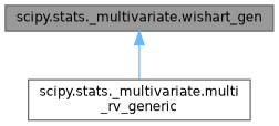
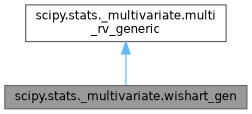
  digraph {
    node [color=gray40 fontname=Helvetica fontsize=10 shape=box style=filled]
    n1 [fillcolor=grey60 fontcolor=black height=0.2 label="scipy.stats._multivariate.wishart_gen" width=0.4]
    n2 [fillcolor=white height=0.2 label="scipy.stats._multivariate.multi\l_rv_generic" width=0.4]
-   n1 -> n2 [color=steelblue1 dir=back fontname=Helvetica fontsize=10 labelfontname=Helvetica labelfontsize=10 style=solid]
+   n2 -> n1 [color=steelblue1 dir=back fontname=Helvetica fontsize=10 labelfontname=Helvetica labelfontsize=10 style=solid]
  }
